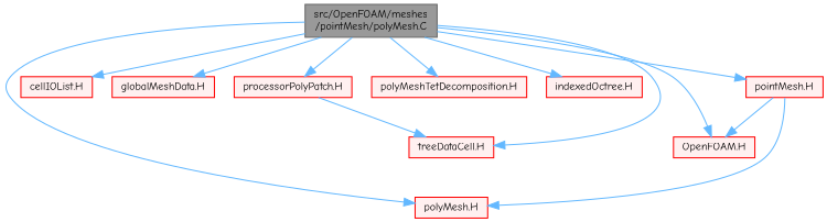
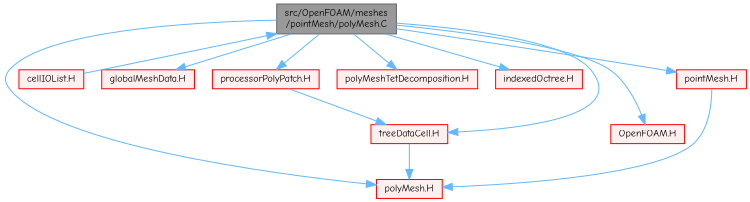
  digraph {
    fontname="Comic Neue"
    node [color=red fillcolor="#FFF0F0" fontname="Comic Neue" fontsize=10 shape=box style=filled]
    edge [color=steelblue1 fontname="Comic Neue" fontsize=10 labelfontname=Helvetica labelfontsize=10 style=solid]
    n1 [color=gray40 fillcolor=grey60 fontcolor=black height=0.2 label="src/OpenFOAM/meshes\l/pointMesh/polyMesh.C" width=0.4]
    n2 [height=0.2 label="polyMesh.H" width=0.4]
    n3 [height=0.2 label="cellIOList.H" width=0.4]
    n4 [height=0.2 label="globalMeshData.H" width=0.4]
    n5 [height=0.2 label="processorPolyPatch.H" width=0.4]
    n6 [height=0.2 label="polyMeshTetDecomposition.H" width=0.4]
    n7 [height=0.2 label="indexedOctree.H" width=0.4]
    n8 [height=0.2 label="treeDataCell.H" width=0.4]
    n9 [height=0.2 label="OpenFOAM.H" width=0.4]
    n10 [height=0.2 label="pointMesh.H" width=0.4]
    n1 -> n2
-   n1 -> n3
+   n3 -> n1
    n1 -> n4
    n1 -> n5
    n1 -> n6
    n1 -> n7
    n1 -> n8
    n1 -> n9
    n1 -> n10
    n5 -> n8
+   n8 -> n2
    n10 -> n2
-   n10 -> n9
  }
